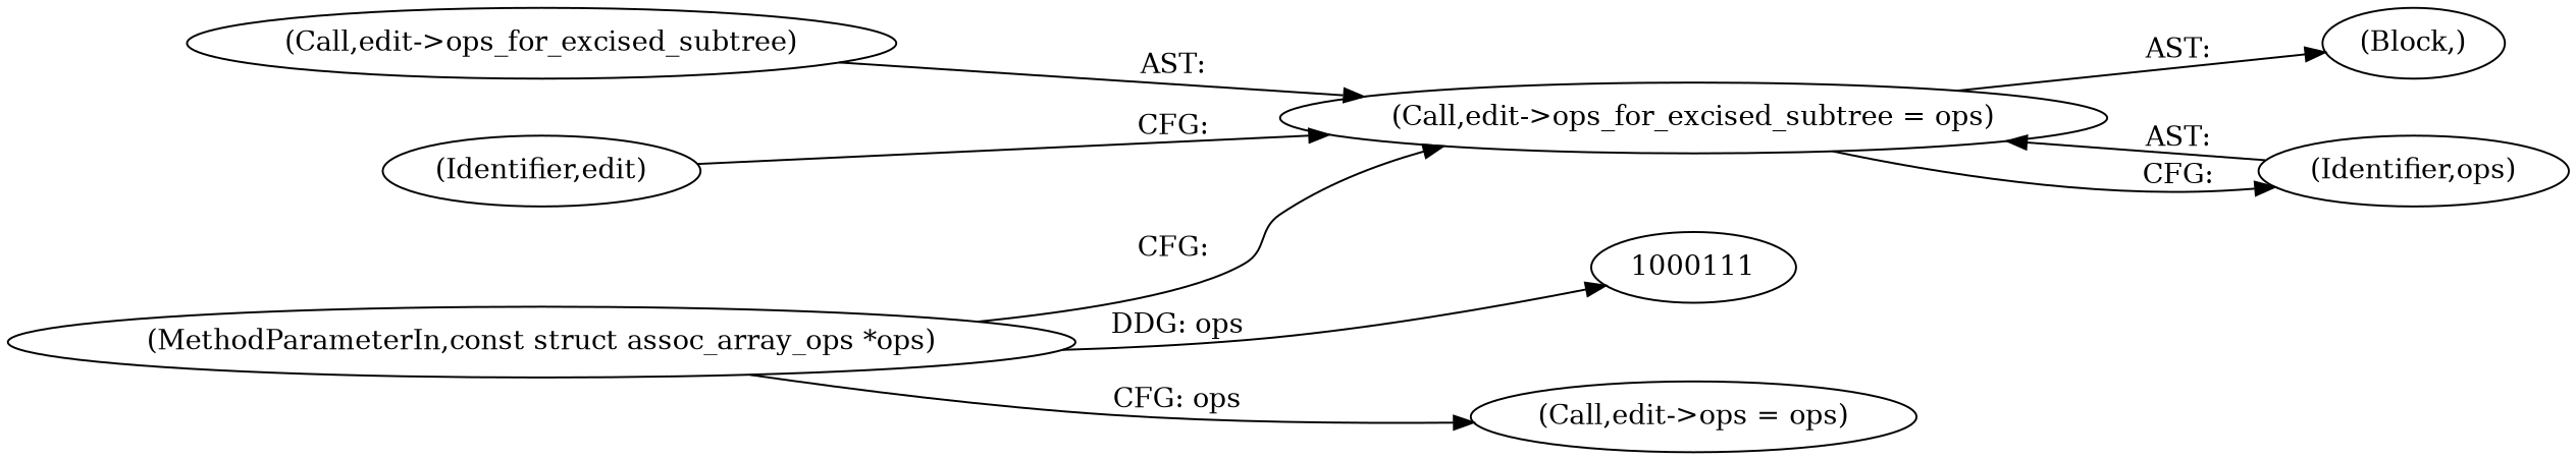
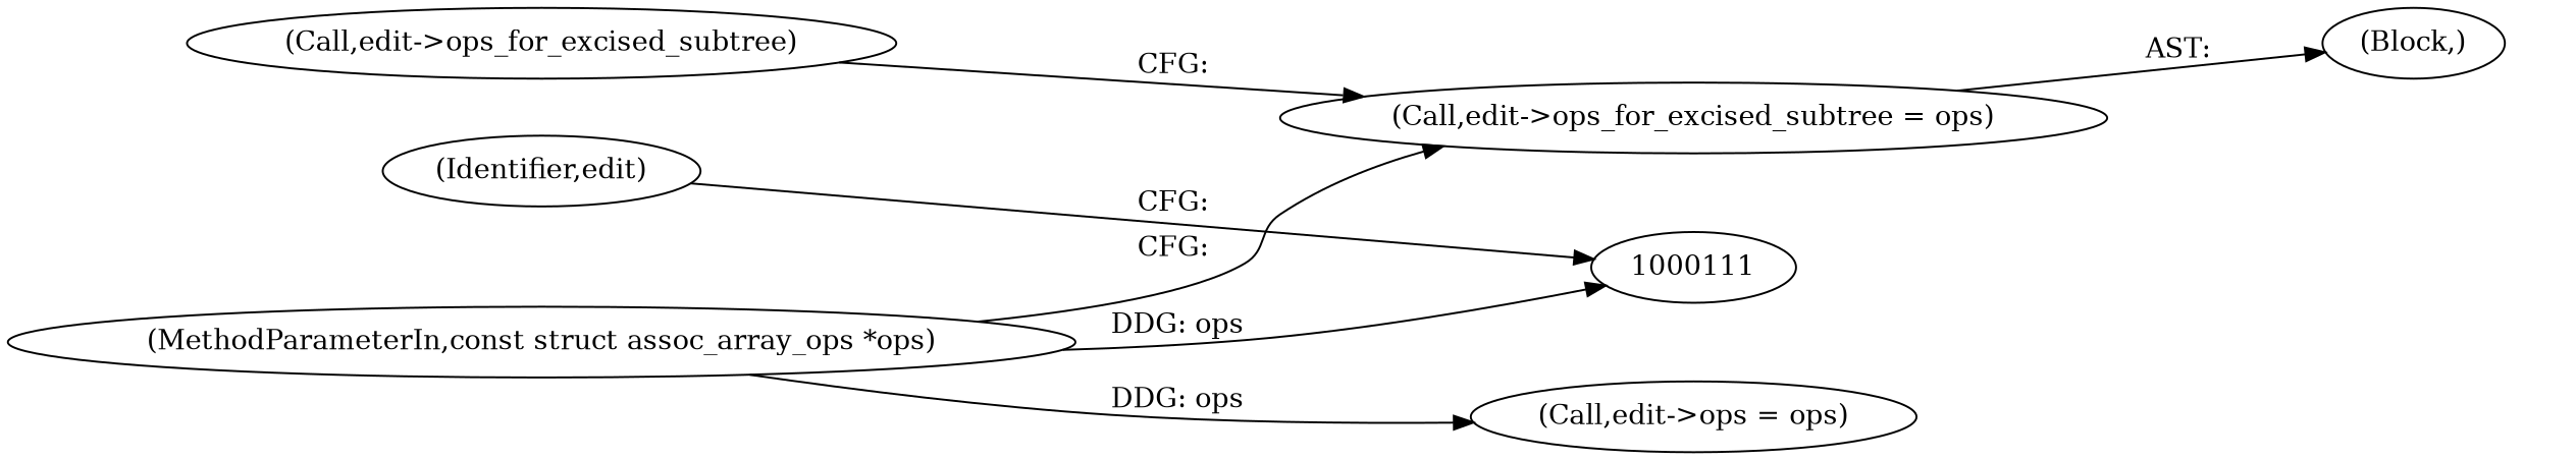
  digraph {
    rankdir=LR
    n1 [label="(Call,edit->ops_for_excised_subtree = ops)"]
    n2 [label="(Block,)"]
-   n3 [label="(Identifier,ops)"]
    n4 [label="(MethodParameterIn,const struct assoc_array_ops *ops)"]
    n5 [label="(Call,edit->ops = ops)"]
    1000111
    n7 [label="(Call,edit->ops_for_excised_subtree)"]
    n8 [label="(Identifier,edit)"]
    n1 -> n2 [label="AST: "]
-   n1 -> n3 [label="CFG: "]
-   n3 -> n1 [label="AST: "]
    n4 -> n1 [label="CFG: "]
-   n4 -> n5 [label="CFG: ops"]
+   n4 -> n5 [label="DDG: ops"]
    n4 -> 1000111 [label="DDG: ops"]
-   n7 -> n1 [label="AST: "]
-   n8 -> n1 [label="CFG: "]
+   n7 -> n1 [label="CFG: "]
+   n8 -> 1000111 [label="CFG: "]
  }
